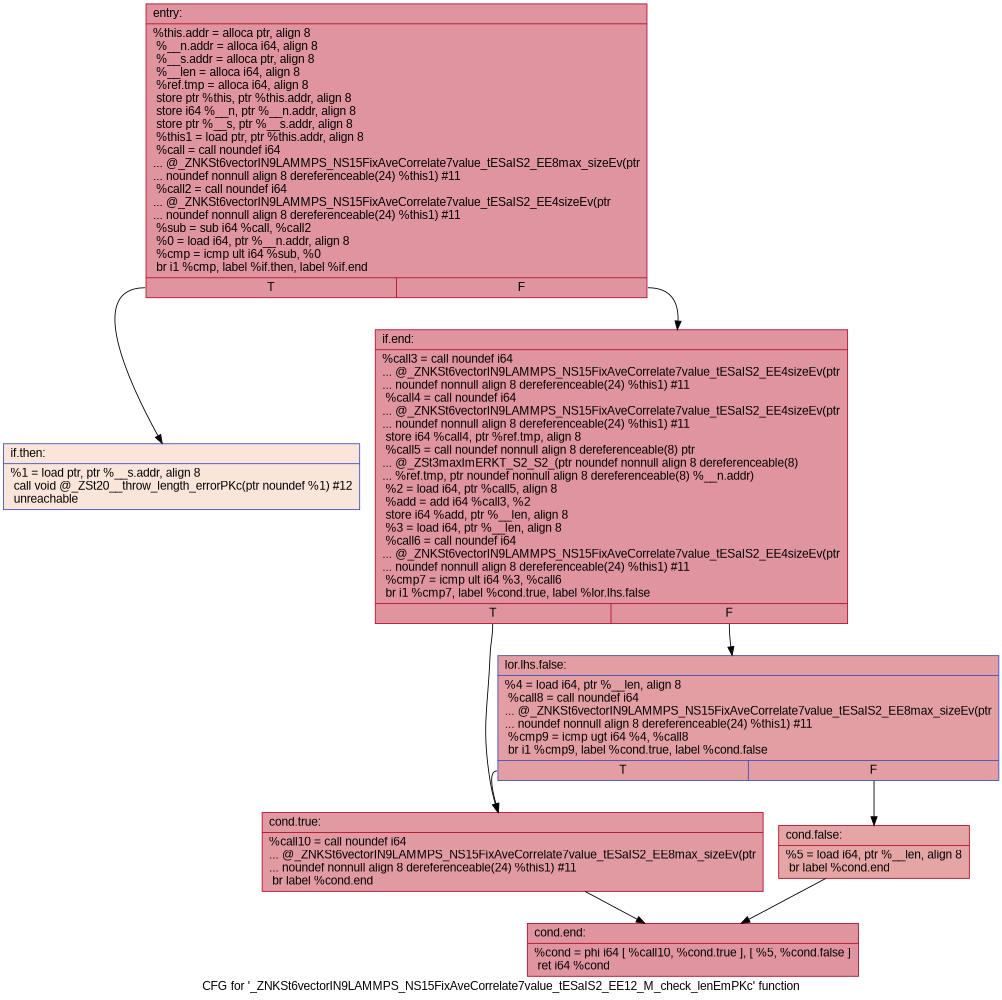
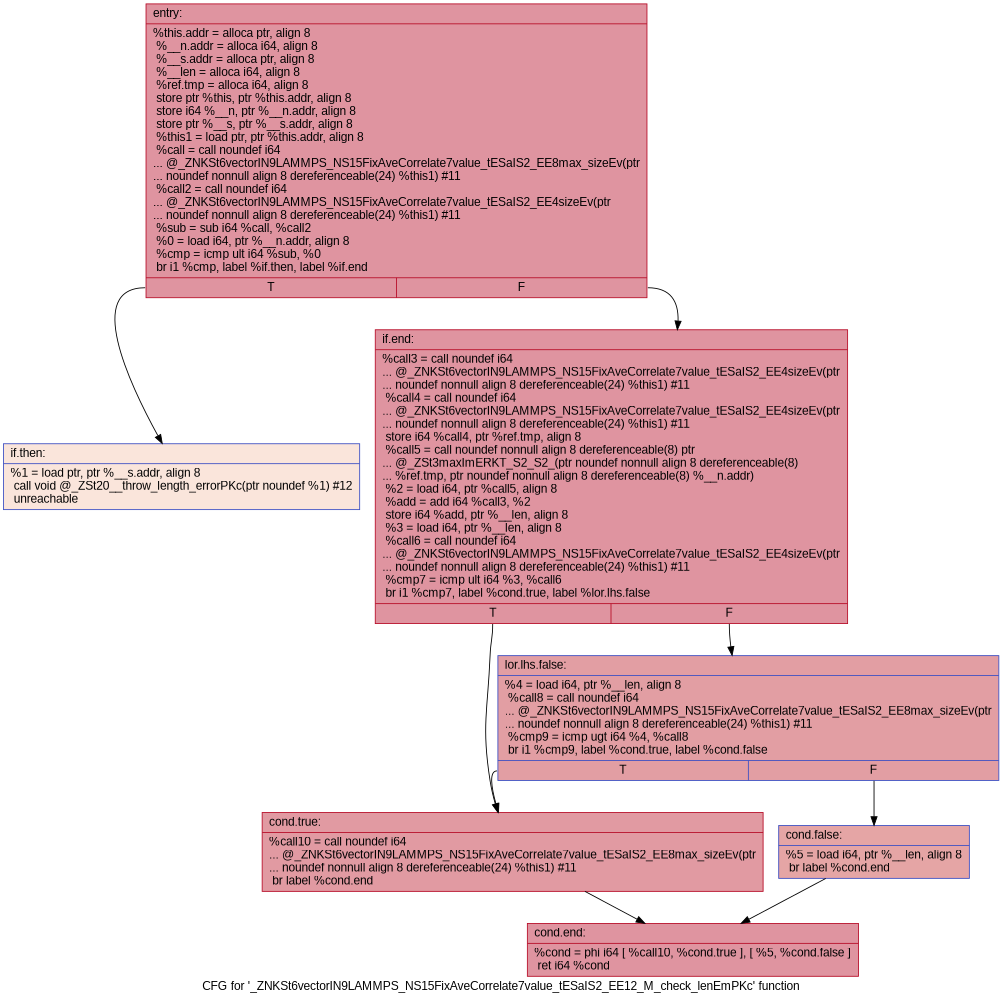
  digraph {
    label="CFG for '_ZNKSt6vectorIN9LAMMPS_NS15FixAveCorrelate7value_tESaIS2_EE12_M_check_lenEmPKc' function"
    fontname="Liberation Sans"
    node [color="#b70d28ff" fillcolor="#b70d2870" fontname="Liberation Sans" shape=record style=filled]
    edge [tailport=s0 fontname="Liberation Sans"]
    n1 [label="{entry:\l|  %this.addr = alloca ptr, align 8\l  %__n.addr = alloca i64, align 8\l  %__s.addr = alloca ptr, align 8\l  %__len = alloca i64, align 8\l  %ref.tmp = alloca i64, align 8\l  store ptr %this, ptr %this.addr, align 8\l  store i64 %__n, ptr %__n.addr, align 8\l  store ptr %__s, ptr %__s.addr, align 8\l  %this1 = load ptr, ptr %this.addr, align 8\l  %call = call noundef i64\l... @_ZNKSt6vectorIN9LAMMPS_NS15FixAveCorrelate7value_tESaIS2_EE8max_sizeEv(ptr\l... noundef nonnull align 8 dereferenceable(24) %this1) #11\l  %call2 = call noundef i64\l... @_ZNKSt6vectorIN9LAMMPS_NS15FixAveCorrelate7value_tESaIS2_EE4sizeEv(ptr\l... noundef nonnull align 8 dereferenceable(24) %this1) #11\l  %sub = sub i64 %call, %call2\l  %0 = load i64, ptr %__n.addr, align 8\l  %cmp = icmp ult i64 %sub, %0\l  br i1 %cmp, label %if.then, label %if.end\l|{<s0>T|<s1>F}}"]
    n2 [color="#3d50c3ff" fillcolor="#f4c5ad70" label="{if.then:\l|  %1 = load ptr, ptr %__s.addr, align 8\l  call void @_ZSt20__throw_length_errorPKc(ptr noundef %1) #12\l  unreachable\l}"]
    n3 [label="{if.end:\l|  %call3 = call noundef i64\l... @_ZNKSt6vectorIN9LAMMPS_NS15FixAveCorrelate7value_tESaIS2_EE4sizeEv(ptr\l... noundef nonnull align 8 dereferenceable(24) %this1) #11\l  %call4 = call noundef i64\l... @_ZNKSt6vectorIN9LAMMPS_NS15FixAveCorrelate7value_tESaIS2_EE4sizeEv(ptr\l... noundef nonnull align 8 dereferenceable(24) %this1) #11\l  store i64 %call4, ptr %ref.tmp, align 8\l  %call5 = call noundef nonnull align 8 dereferenceable(8) ptr\l... @_ZSt3maxImERKT_S2_S2_(ptr noundef nonnull align 8 dereferenceable(8)\l... %ref.tmp, ptr noundef nonnull align 8 dereferenceable(8) %__n.addr)\l  %2 = load i64, ptr %call5, align 8\l  %add = add i64 %call3, %2\l  store i64 %add, ptr %__len, align 8\l  %3 = load i64, ptr %__len, align 8\l  %call6 = call noundef i64\l... @_ZNKSt6vectorIN9LAMMPS_NS15FixAveCorrelate7value_tESaIS2_EE4sizeEv(ptr\l... noundef nonnull align 8 dereferenceable(24) %this1) #11\l  %cmp7 = icmp ult i64 %3, %call6\l  br i1 %cmp7, label %cond.true, label %lor.lhs.false\l|{<s0>T|<s1>F}}"]
    n4 [fillcolor="#bb1b2c70" label="{cond.true:\l|  %call10 = call noundef i64\l... @_ZNKSt6vectorIN9LAMMPS_NS15FixAveCorrelate7value_tESaIS2_EE8max_sizeEv(ptr\l... noundef nonnull align 8 dereferenceable(24) %this1) #11\l  br label %cond.end\l}"]
    n5 [color="#3d50c3ff" fillcolor="#be242e70" label="{lor.lhs.false:\l|  %4 = load i64, ptr %__len, align 8\l  %call8 = call noundef i64\l... @_ZNKSt6vectorIN9LAMMPS_NS15FixAveCorrelate7value_tESaIS2_EE8max_sizeEv(ptr\l... noundef nonnull align 8 dereferenceable(24) %this1) #11\l  %cmp9 = icmp ugt i64 %4, %call8\l  br i1 %cmp9, label %cond.true, label %cond.false\l|{<s0>T|<s1>F}}"]
    n6 [label="{cond.end:\l|  %cond = phi i64 [ %call10, %cond.true ], [ %5, %cond.false ]\l  ret i64 %cond\l}"]
-   n7 [fillcolor="#c5333470" label="{cond.false:\l|  %5 = load i64, ptr %__len, align 8\l  br label %cond.end\l}"]
+   n7 [color="#3d50c3ff" fillcolor="#c5333470" label="{cond.false:\l|  %5 = load i64, ptr %__len, align 8\l  br label %cond.end\l}"]
    n1 -> n2
    n1 -> n3 [tailport=s1]
    n3 -> n4
    n3 -> n5 [tailport=s1]
    n4 -> n6 [tailport=""]
    n5 -> n4
    n5 -> n7 [tailport=s1]
    n7 -> n6 [tailport=""]
  }
